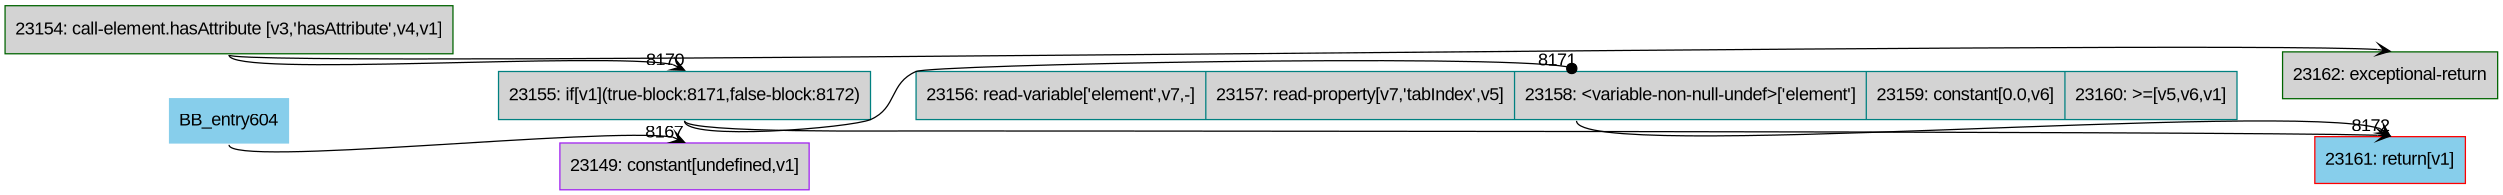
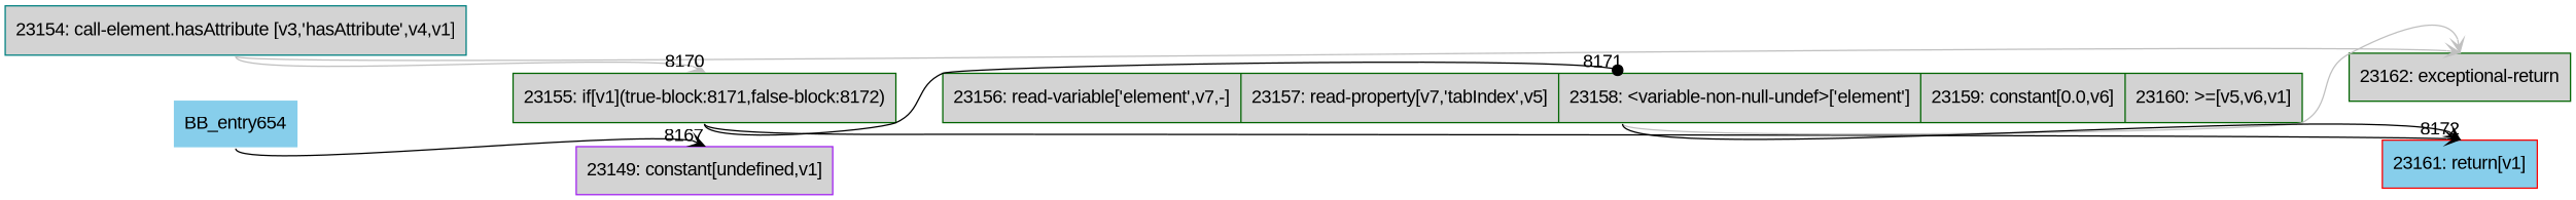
  digraph {
    fontname="Liberation Sans"
    rankdir=LR
    node [color=darkgreen fillcolor=lightgrey fontname="Liberation Sans" shape=record style=filled]
    edge [arrowhead=vee fontname="Liberation Sans" headport=n tailport=s]
-   BB_entry604 [color=teal fillcolor=skyblue shape=none]
+   BB_entry604 [color=teal fillcolor=skyblue shape=none label=BB_entry654]
    n2 [color=purple label="{23149: constant[undefined,v1]}"]
-   n3 [label="{23154: call-element.hasAttribute [v3,'hasAttribute',v4,v1]}"]
+   n3 [color=teal label="{23154: call-element.hasAttribute [v3,'hasAttribute',v4,v1]}"]
    n4 [label="{23162: exceptional-return}"]
-   n5 [color=teal label="{23155: if[v1](true-block:8171,false-block:8172)}"]
+   n5 [label="{23155: if[v1](true-block:8171,false-block:8172)}"]
    n6 [color=red fillcolor=skyblue label="{23161: return[v1]}"]
-   n7 [color=teal label="{23156: read-variable['element',v7,-]|23157: read-property[v7,'tabIndex',v5]|23158: \<variable-non-null-undef\>['element']|23159: constant[0.0,v6]|23160: \>=[v5,v6,v1]}"]
+   n7 [label="{23156: read-variable['element',v7,-]|23157: read-property[v7,'tabIndex',v5]|23158: \<variable-non-null-undef\>['element']|23159: constant[0.0,v6]|23160: \>=[v5,v6,v1]}"]
    BB_entry604 -> n2 [headlabel="    8167"]
-   n3 -> n4 [color=black]
-   n3 -> n5 [headlabel="      8170"]
+   n3 -> n4 [color=gray]
+   n3 -> n5 [headlabel="      8170" color=gray]
    n5 -> n6 [headlabel="      8172"]
    n5 -> n7 [arrowhead=dot headlabel="      8171"]
+   n7 -> n4 [color=gray]
    n7 -> n6
  }
